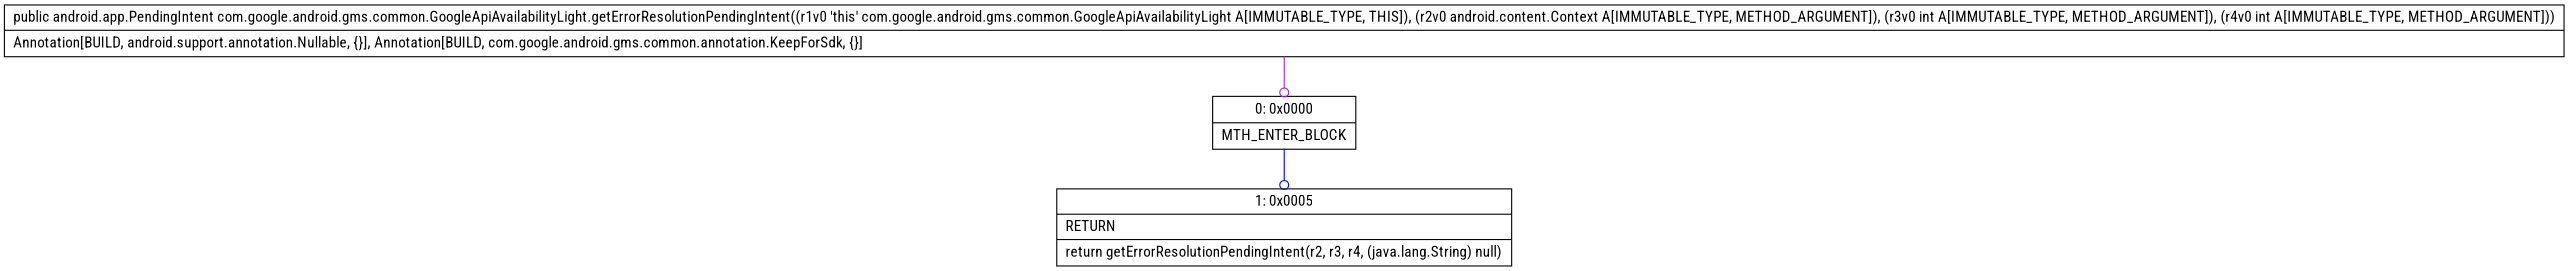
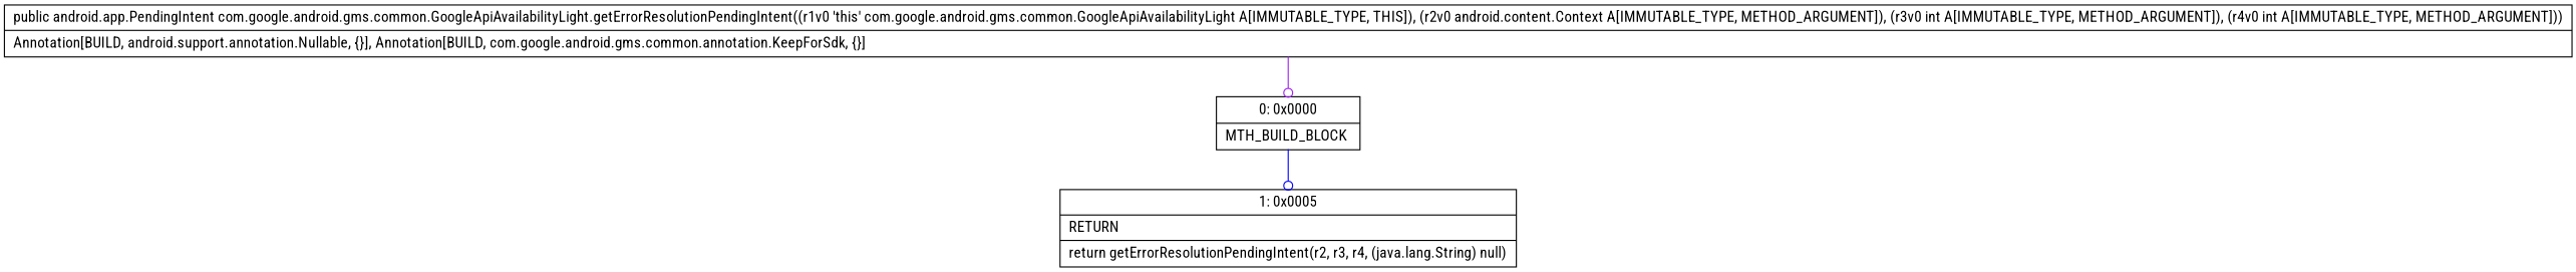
  digraph {
    fontname="Roboto Condensed"
    node [shape=record fontname="Roboto Condensed"]
    edge [arrowhead=odot fontname="Roboto Condensed"]
-   n1 [label="{0\:\ 0x0000|MTH_ENTER_BLOCK\l}"]
+   n1 [label="{0\:\ 0x0000|MTH_BUILD_BLOCK\l}"]
    n2 [label="{1\:\ 0x0005|RETURN\l|return getErrorResolutionPendingIntent(r2, r3, r4, (java.lang.String) null)\l}"]
    n3 [label="{public android.app.PendingIntent com.google.android.gms.common.GoogleApiAvailabilityLight.getErrorResolutionPendingIntent((r1v0 'this' com.google.android.gms.common.GoogleApiAvailabilityLight A[IMMUTABLE_TYPE, THIS]), (r2v0 android.content.Context A[IMMUTABLE_TYPE, METHOD_ARGUMENT]), (r3v0 int A[IMMUTABLE_TYPE, METHOD_ARGUMENT]), (r4v0 int A[IMMUTABLE_TYPE, METHOD_ARGUMENT]))  | Annotation[BUILD, android.support.annotation.Nullable, \{\}], Annotation[BUILD, com.google.android.gms.common.annotation.KeepForSdk, \{\}]\l}"]
    n1 -> n2 [color=blue]
    n3 -> n1 [color=purple]
  }
